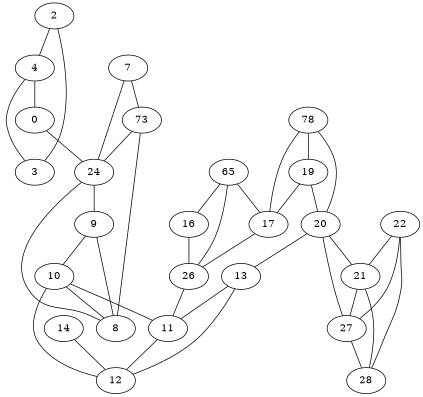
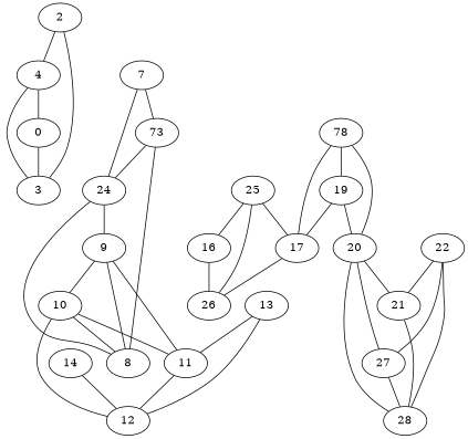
  graph {
    node [aaLength=3 type=0]
    edge [distance0=13.0 frequency=1 type0=3]
    2 [aaLength=19 sequence=YILFWNHVGLELNRVTHTV]
    4 [sequence=AAY]
    3 [aaLength=22 sequence=PPLSARALGMLHLAIHDAYFSI]
    n4 [aaLength=17 label=0 sequence=ARQAVAGAALKMLSSLY]
    7 [aaLength=17 sequence=ASFMFGEDVADVFFALL]
    n6 [aaLength=4 label=73 sequence=VLIP type=1]
    24 [aaLength=4 sequence=KMPF type=1]
    8 [aaLength=4 sequence=YGKT]
    9 [sequence=RSN]
    10 [aaLength=15 sequence=TAEYDDAVRVAIAMG]
    11 [aaLength=9 sequence=PWQTAQGLY]
    12 [aaLength=15 sequence=PPRFYNQIVRRIAVT]
    13 [aaLength=32 sequence=EVNNADFARLFALVDVACTDAGIFSWKEKWEF]
    14 [aaLength=6 sequence=PLSGVR]
    16 [sequence=IED]
    26 [sequence=GIV type=1]
-   25 [sequence=RDL type=1 label=65]
+   25 [sequence=RDL type=1]
    17 [aaLength=14 sequence=AWELMFENAISRIF]
    n19 [aaLength=4 label=78 sequence=RFDA]
    19 [aaLength=4 sequence=ARDI]
    20 [sequence=VED]
    21 [aaLength=14 sequence=GVPLGIEIADEIFN]
    27 [sequence=RGT type=1]
    28 [sequence=LFP type=1]
    22 [sequence=PEI]
    2 -- 4 [distance0=63.0]
    4 -- 3 [distance0=38.0 type0=2]
    4 -- n4 [distance1=0.0 frequency=2 type0=1 type1=4]
    3 -- 2 [distance0=25.0 type0=1]
-   n4 -- 24 [distance0=51.0]
+   n4 -- 3 [distance0=51.0]
    7 -- n6 [distance0=45.0 distance1=0.0 frequency=2 type0=2 type1=4]
    7 -- 24 [distance0=58.0]
    n6 -- 24 [distance1=0.0 frequency=2 type0=1 type1=4]
    n6 -- 8 [distance0=24.0 type0=2]
    24 -- 9 [distance0=33.0]
    8 -- 24 [distance0=11.0 type0=1]
    8 -- 9 [distance0=22.0 distance1=0.0 frequency=2 type0=2 type1=4]
    9 -- 10 [distance0=6.0 distance1=0.0 frequency=2 type0=1 type1=4]
-   26 -- 11 [distance0=32.0]
+   9 -- 11 [distance0=32.0]
    10 -- 8 [distance0=28.0]
    10 -- 11 [distance0=26.0 distance1=0.0 frequency=2 type0=2 type1=4]
    11 -- 12 [distance0=20.0 distance1=0.0 frequency=2 type0=1 type1=4]
    12 -- 10 [distance0=46.0]
    13 -- 11 [distance0=45.0]
    13 -- 12 [distance0=25.0 type0=1]
    14 -- 12 [distance0=61.0]
    16 -- 26 [distance0=5.0 distance1=0.0 frequency=2 type0=1 type1=4]
    25 -- 16 [distance0=12.0 distance1=0.0 frequency=2 type0=1 type1=4]
    25 -- 26 [distance0=17.0 type0=2]
    25 -- 17 [distance0=30.0]
    17 -- 26 [type0=1]
    n19 -- 17 [distance0=19.0 type0=2]
    n19 -- 19 [distance0=6.0 distance1=0.0 frequency=2 type0=1 type1=4]
    n19 -- 20 [distance0=32.0]
    19 -- 17 [distance0=25.0 type0=2]
    19 -- 20 [distance0=26.0 distance1=0.0 frequency=2 type1=4]
    20 -- 21 [distance0=22.0]
    20 -- 27 [distance0=8.0 distance1=0.0 frequency=2 type0=1 type1=4]
-   20 -- 13 [distance0=17.0 type0=2]
-   21 -- 27 [distance0=14.0 type0=2]
+   20 -- 28 [distance0=17.0 type0=2]
    21 -- 28 [distance0=5.0 type0=1]
    27 -- 28 [distance0=9.0 distance1=0.0 frequency=2 type0=2 type1=4]
    22 -- 21 [distance0=21.0 type0=1]
    22 -- 27 [distance0=35.0]
    22 -- 28 [distance0=26.0 type0=2]
  }
